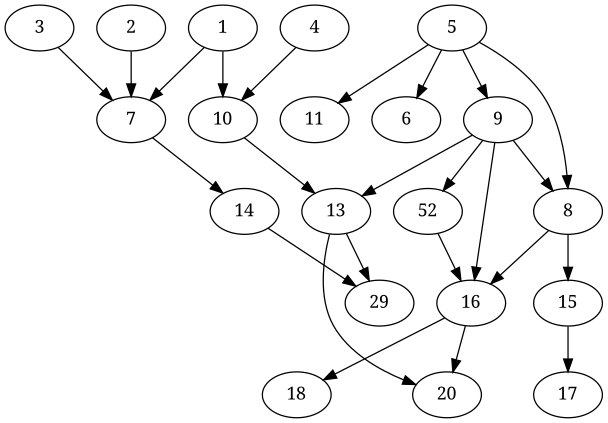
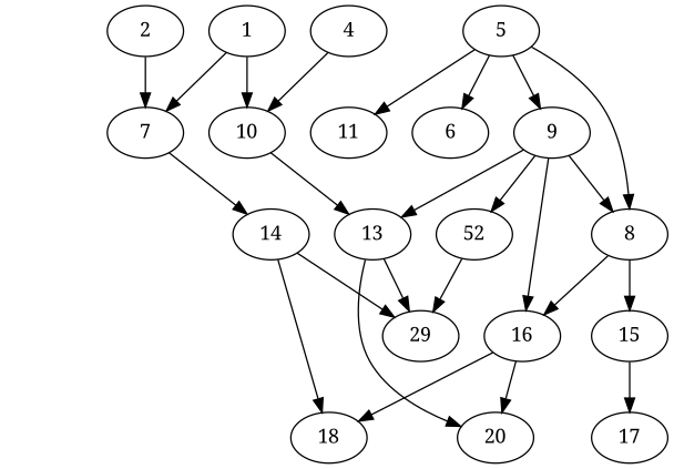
  digraph {
    fontname="Noto Serif"
    node [alpha=0.09 fontname="Noto Serif"]
    edge [fontname="Noto Serif"]
    1 [expect_size=33865728]
    7 [expect_size=9175040]
    10 [alpha=0.16 expect_size=50690048]
    14 [alpha=0.20 expect_size=21815296]
    8 [expect_size=12253184]
    15 [alpha=0.00 expect_size=12208128]
    16 [expect_size=35202048]
    13 [alpha=0.04 expect_size=51120128]
    n9 [expect_size=42248192 label=29]
    18 [alpha=0.05 expect_size=20183040]
    17 [expect_size=45436928]
    20 [alpha=0.18 expect_size=27369472]
    2 [alpha=0.05 expect_size=6146048]
-   3 [alpha=0.08 expect_size=46865408]
    11 [alpha=0.10 expect_size=18124800]
    4 [alpha=0.16 expect_size=18983936]
    5 [alpha=0.10 expect_size=24724480]
    6 [alpha=0.04 expect_size=29173760]
    9 [alpha=0.14 expect_size=40210432]
    n20 [alpha=0.01 expect_size=38438912 label=52]
    1 -> 7
    1 -> 10
    7 -> 14
    10 -> 13
    14 -> n9
+   14 -> 18
    8 -> 15
    8 -> 16
    15 -> 17
    16 -> 18
    16 -> 20
    13 -> n9
    13 -> 20
    2 -> 7
-   3 -> 7
    4 -> 10
    5 -> 8
    5 -> 11
    5 -> 6
    5 -> 9
    9 -> 8
    9 -> 16
    9 -> 13
    9 -> n20
-   n20 -> 16
+   n20 -> n9
  }
